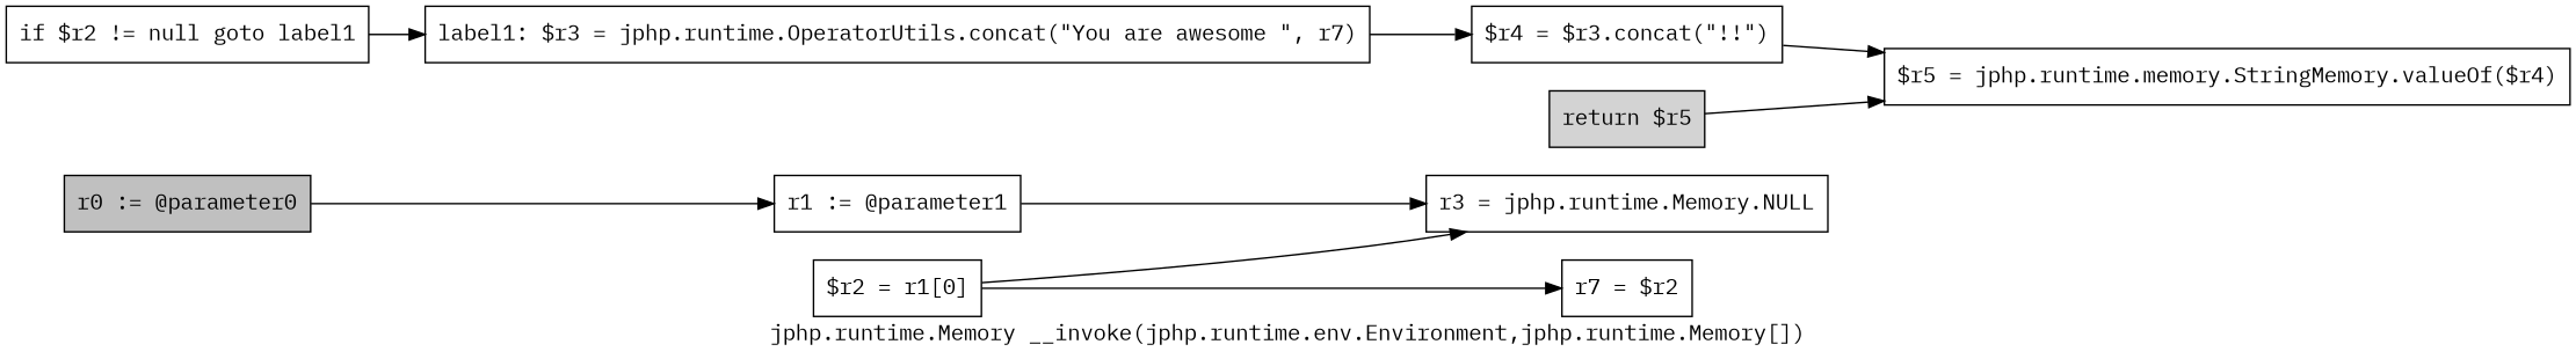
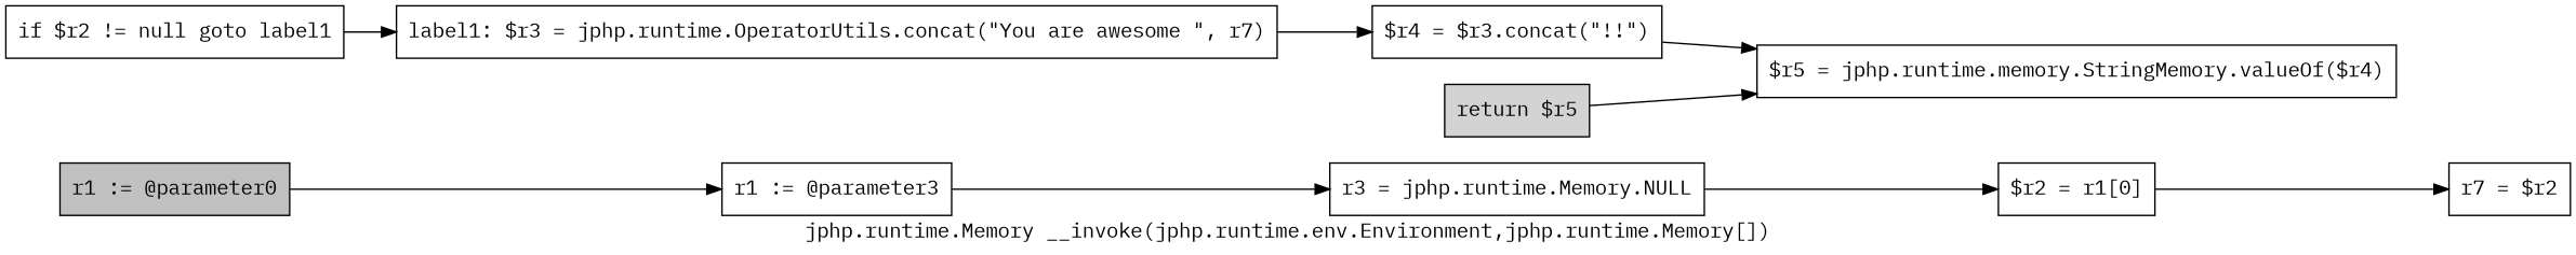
  digraph {
    fontname="IBM Plex Mono"
    label="jphp.runtime.Memory __invoke(jphp.runtime.env.Environment,jphp.runtime.Memory[])"
    rankdir=LR
    node [fontname="IBM Plex Mono" shape=box]
    edge [fontname="IBM Plex Mono"]
-   n1 [fillcolor=gray label="r0 := @parameter0" style=filled]
-   n2 [label="r1 := @parameter1"]
+   n1 [fillcolor=gray label="r1 := @parameter0" style=filled]
+   n2 [label="r1 := @parameter3"]
    n3 [label="r3 = jphp.runtime.Memory.NULL"]
    n4 [label="$r2 = r1[0]"]
    n5 [label="r7 = $r2"]
    n6 [label="if $r2 != null goto label1"]
    n7 [label="label1: $r3 = jphp.runtime.OperatorUtils.concat(\"You are awesome \", r7)"]
    n8 [label="$r4 = $r3.concat(\"!!\")"]
    n9 [label="$r5 = jphp.runtime.memory.StringMemory.valueOf($r4)"]
    n10 [fillcolor=lightgray label="return $r5" style=filled]
    n1 -> n2
    n2 -> n3
-   n4 -> n3
+   n3 -> n4
    n4 -> n5
    n6 -> n7
    n7 -> n8
    n8 -> n9
    n10 -> n9
  }
